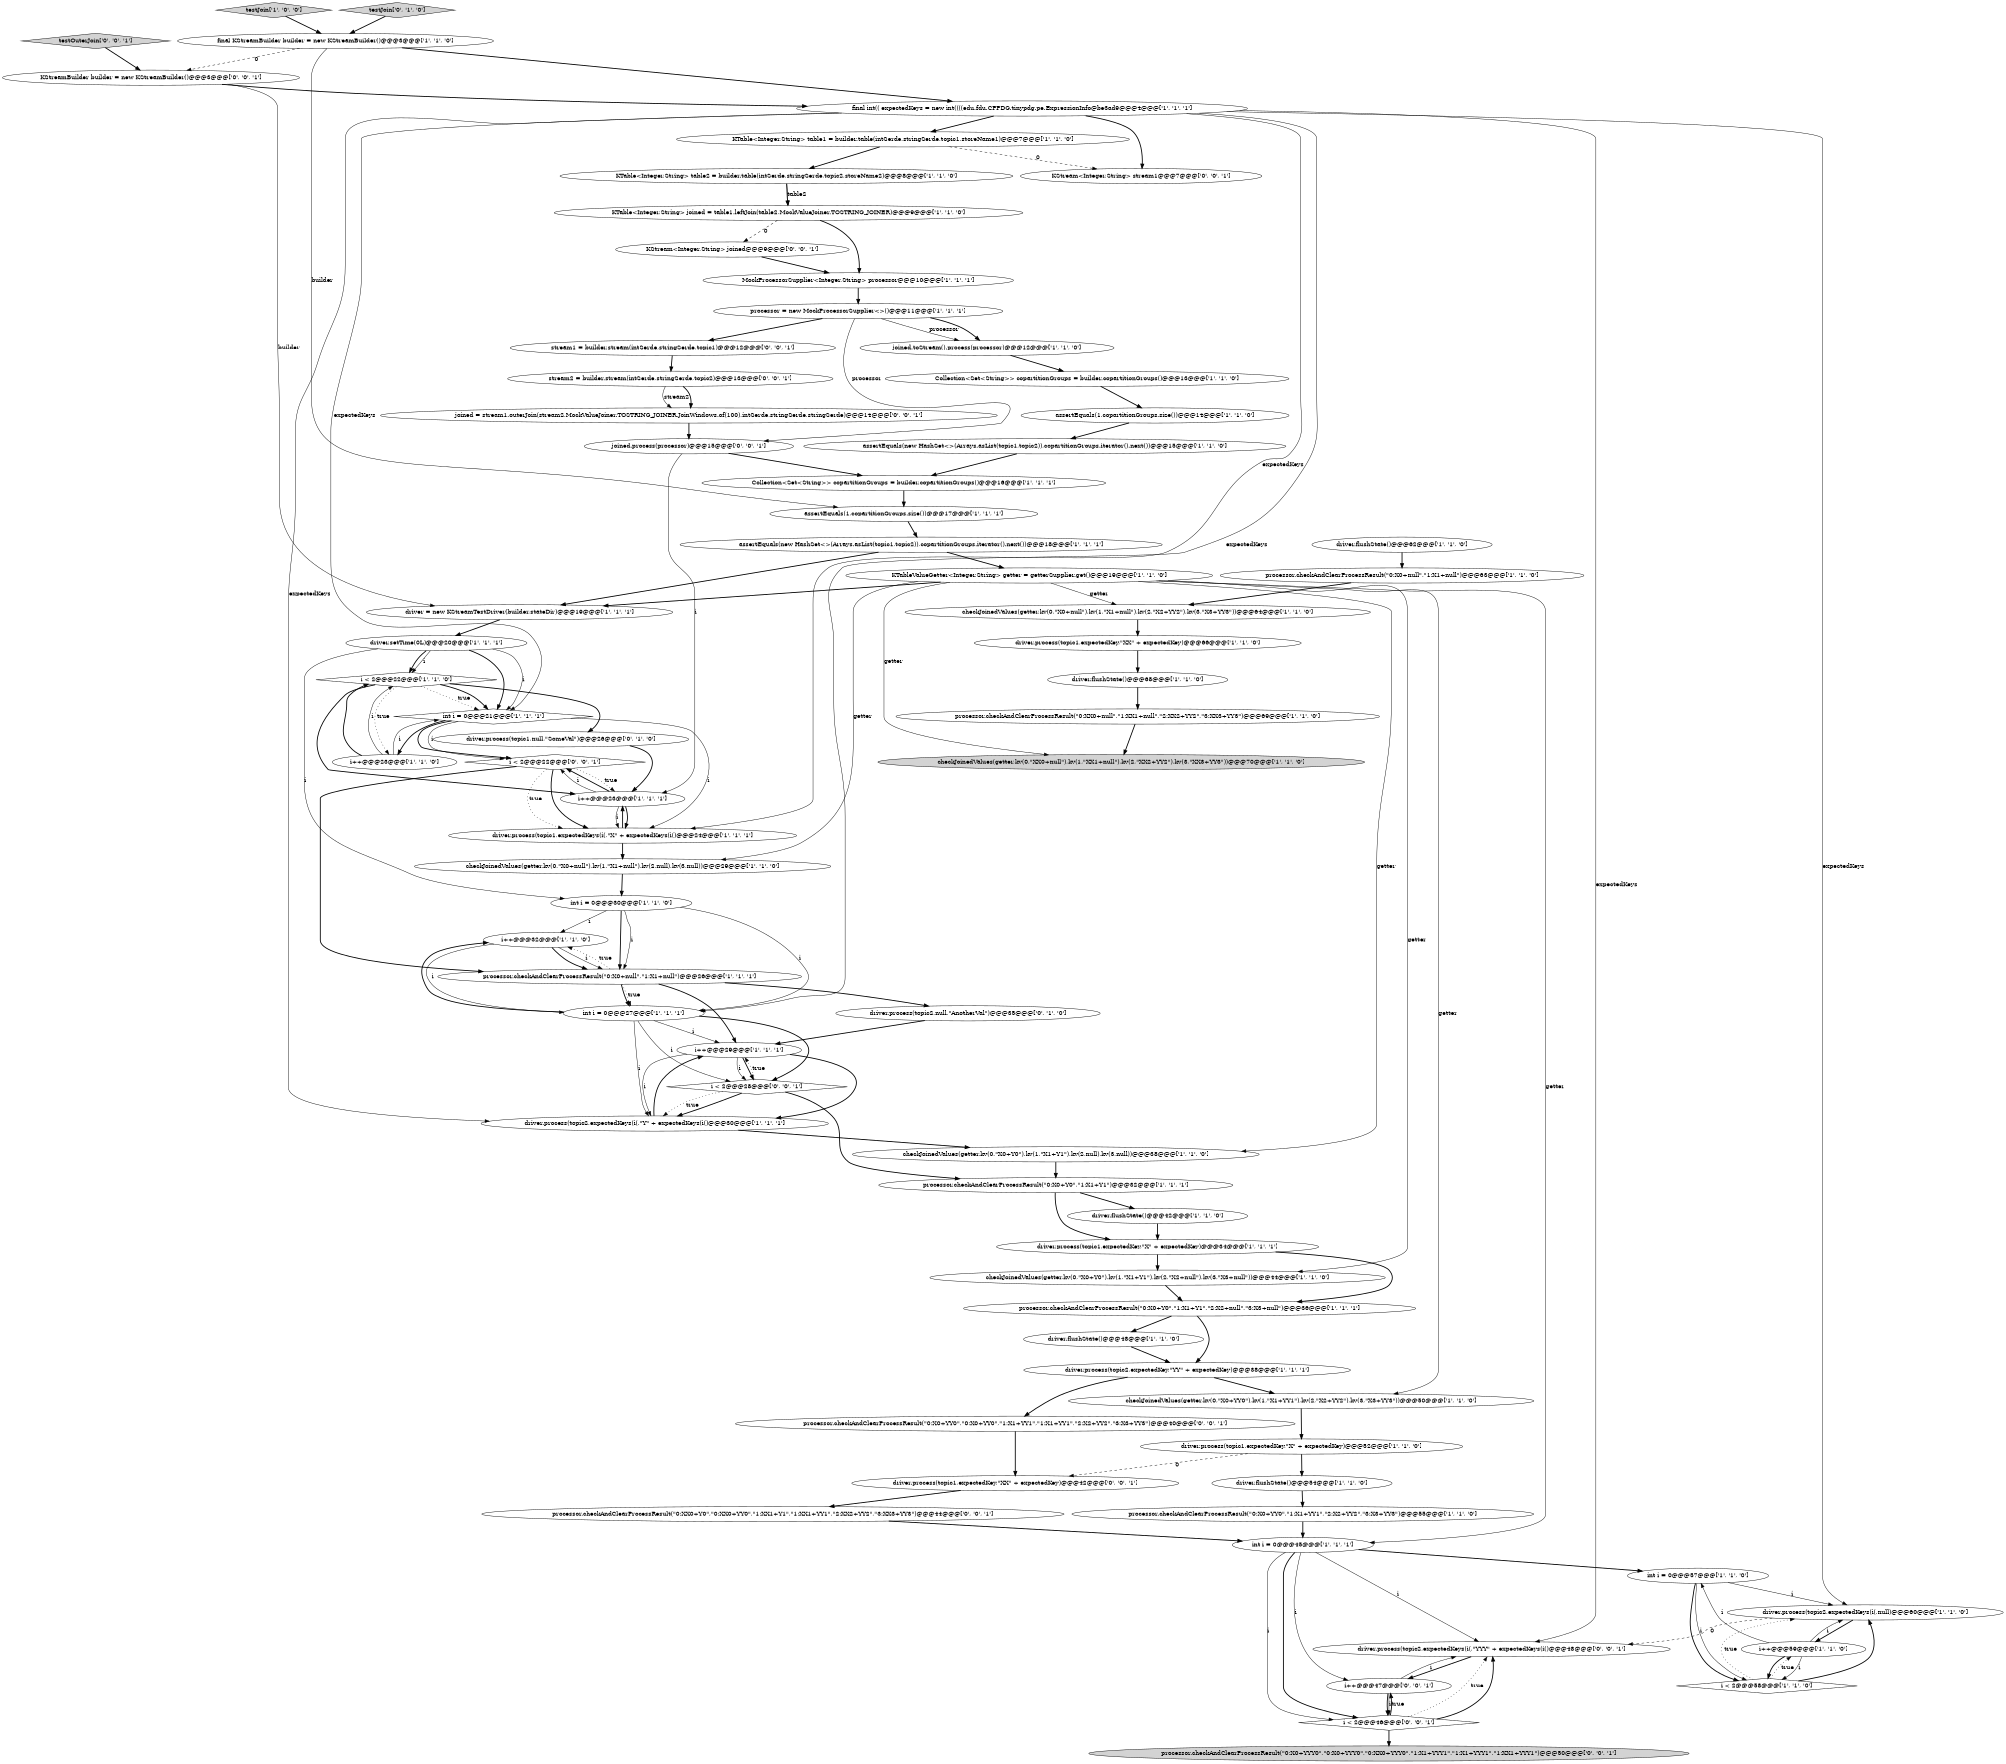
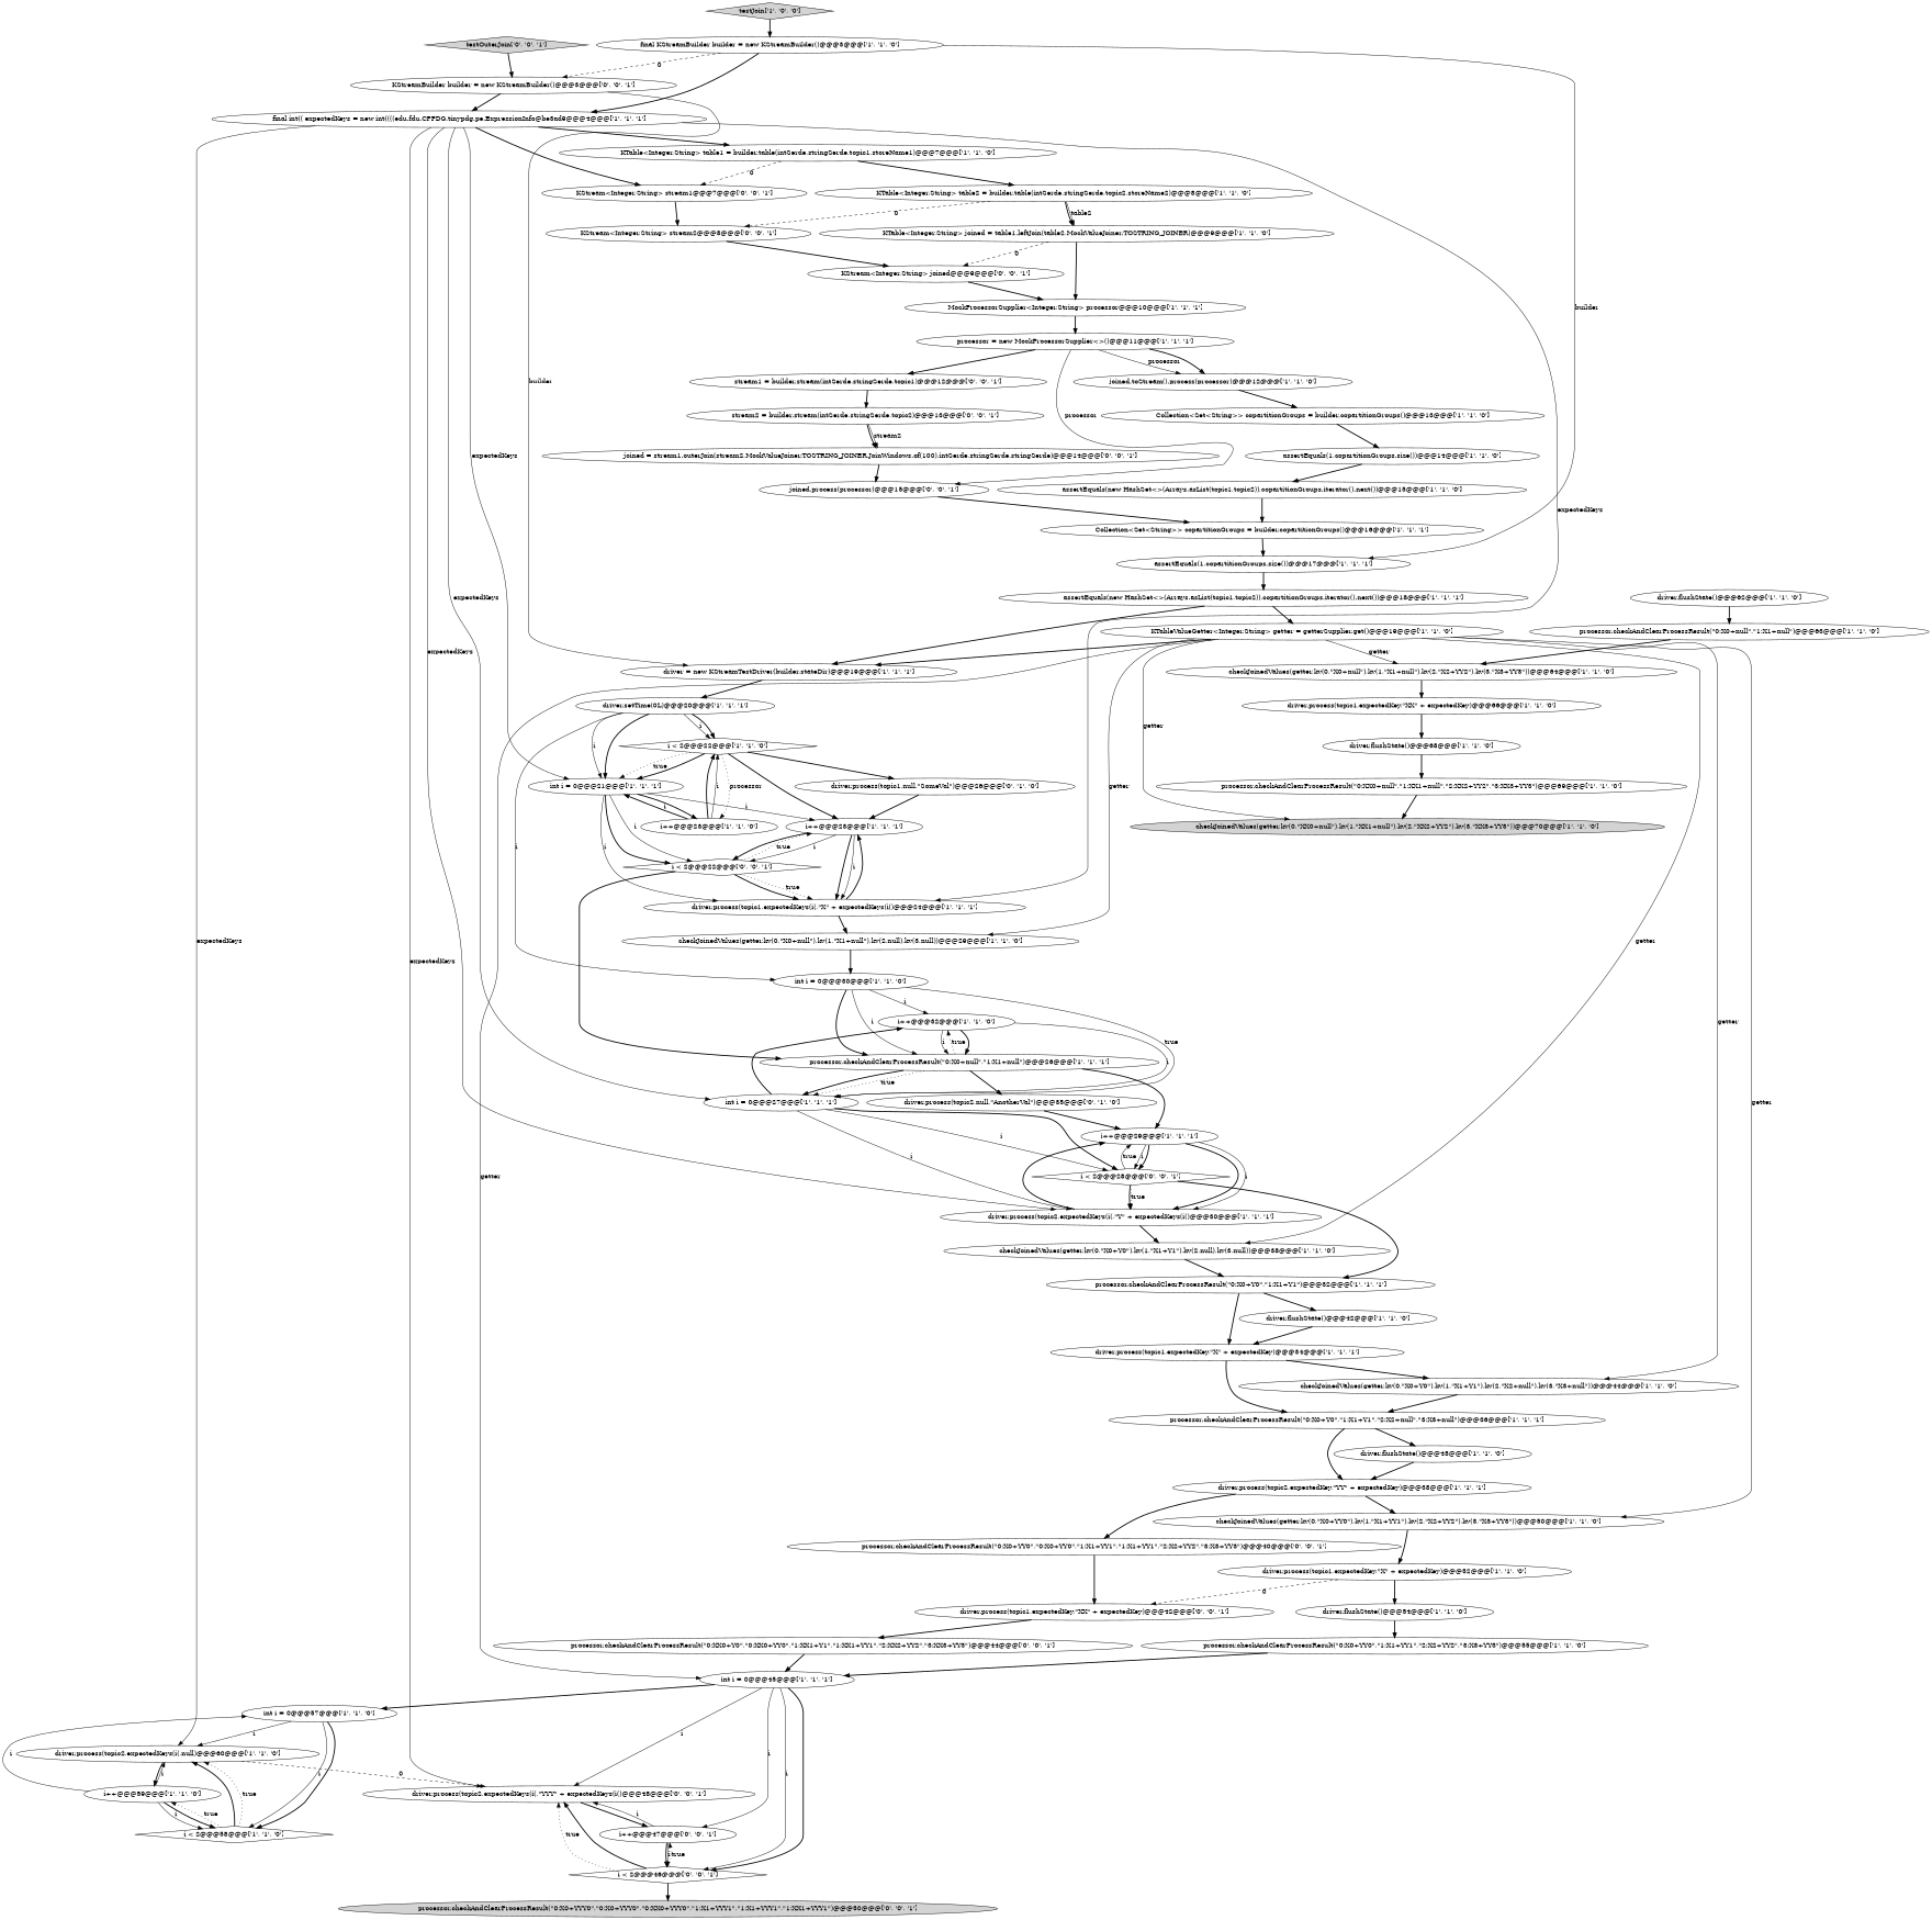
  digraph {
    node [fillcolor=white shape=ellipse style=filled]
    edge [style=bold]
    n1 [label="MockProcessorSupplier<Integer,String> processor@@@10@@@['1', '1', '1']"]
    n2 [label="processor = new MockProcessorSupplier<>()@@@11@@@['1', '1', '1']"]
    n3 [label="joined.process(processor)@@@15@@@['0', '0', '1']"]
    n4 [label="stream1 = builder.stream(intSerde,stringSerde,topic1)@@@12@@@['0', '0', '1']"]
    n5 [label="joined.toStream().process(processor)@@@12@@@['1', '1', '0']"]
    n6 [label="i++@@@32@@@['1', '1', '0']"]
    n7 [label="processor.checkAndClearProcessResult(\"0:X0+null\",\"1:X1+null\")@@@26@@@['1', '1', '1']"]
    n8 [label="int i = 0@@@27@@@['1', '1', '1']"]
    n9 [label="driver.process(topic2,null,\"AnotherVal\")@@@35@@@['0', '1', '0']"]
    n10 [label="i++@@@29@@@['1', '1', '1']"]
    n11 [label="driver.process(topic2,expectedKeys(i(,\"Y\" + expectedKeys(i()@@@30@@@['1', '1', '1']"]
    n12 [label="i < 2@@@28@@@['0', '0', '1']" shape=diamond]
    n13 [label="joined = stream1.outerJoin(stream2,MockValueJoiner.TOSTRING_JOINER,JoinWindows.of(100),intSerde,stringSerde,stringSerde)@@@14@@@['0', '0', '1']"]
    n14 [label="Collection<Set<String>> copartitionGroups = builder.copartitionGroups()@@@16@@@['1', '1', '1']"]
    n15 [label="checkJoinedValues(getter,kv(0,\"X0+Y0\"),kv(1,\"X1+Y1\"),kv(2,null),kv(3,null))@@@38@@@['1', '1', '0']"]
    n16 [label="processor.checkAndClearProcessResult(\"0:X0+Y0\",\"1:X1+Y1\")@@@32@@@['1', '1', '1']"]
    n17 [label="driver.flushState()@@@42@@@['1', '1', '0']"]
    n18 [label="driver.process(topic1,expectedKey,\"X\" + expectedKey)@@@34@@@['1', '1', '1']"]
    n19 [label="checkJoinedValues(getter,kv(0,\"X0+Y0\"),kv(1,\"X1+Y1\"),kv(2,\"X2+null\"),kv(3,\"X3+null\"))@@@44@@@['1', '1', '0']"]
    n20 [label="processor.checkAndClearProcessResult(\"0:X0+Y0\",\"1:X1+Y1\",\"2:X2+null\",\"3:X3+null\")@@@36@@@['1', '1', '1']"]
    n21 [label="KTableValueGetter<Integer,String> getter = getterSupplier.get()@@@19@@@['1', '1', '0']"]
    n22 [label="int i = 0@@@45@@@['1', '1', '1']"]
    n23 [label="checkJoinedValues(getter,kv(0,\"X0+YY0\"),kv(1,\"X1+YY1\"),kv(2,\"X2+YY2\"),kv(3,\"X3+YY3\"))@@@50@@@['1', '1', '0']"]
    n24 [fillcolor=lightgray label="checkJoinedValues(getter,kv(0,\"XX0+null\"),kv(1,\"XX1+null\"),kv(2,\"XX2+YY2\"),kv(3,\"XX3+YY3\"))@@@70@@@['1', '1', '0']"]
    n25 [label="driver = new KStreamTestDriver(builder,stateDir)@@@19@@@['1', '1', '1']"]
    n26 [label="checkJoinedValues(getter,kv(0,\"X0+null\"),kv(1,\"X1+null\"),kv(2,null),kv(3,null))@@@29@@@['1', '1', '0']"]
    n27 [label="checkJoinedValues(getter,kv(0,\"X0+null\"),kv(1,\"X1+null\"),kv(2,\"X2+YY2\"),kv(3,\"X3+YY3\"))@@@64@@@['1', '1', '0']"]
    n28 [label="driver.process(topic2,expectedKeys(i(,\"YYY\" + expectedKeys(i()@@@48@@@['0', '0', '1']"]
    n29 [label="int i = 0@@@57@@@['1', '1', '0']"]
    n30 [label="i < 2@@@46@@@['0', '0', '1']" shape=diamond]
    n31 [label="i++@@@47@@@['0', '0', '1']"]
    n32 [label="driver.process(topic1,expectedKey,\"X\" + expectedKey)@@@52@@@['1', '1', '0']"]
    n33 [label="driver.setTime(0L)@@@20@@@['1', '1', '1']"]
    n34 [label="int i = 0@@@30@@@['1', '1', '0']"]
    n35 [label="driver.process(topic1,expectedKey,\"XX\" + expectedKey)@@@66@@@['1', '1', '0']"]
    n36 [label="stream2 = builder.stream(intSerde,stringSerde,topic2)@@@13@@@['0', '0', '1']"]
    n37 [label="i < 2@@@22@@@['1', '1', '0']" shape=diamond]
-   n38 [label="int i = 0@@@21@@@['1', '1', '1']" shape=diamond]
+   n38 [label="int i = 0@@@21@@@['1', '1', '1']"]
    n39 [label="i++@@@23@@@['1', '1', '0']"]
    n40 [label="i++@@@23@@@['1', '1', '1']"]
    n41 [label="driver.process(topic1,null,\"SomeVal\")@@@26@@@['0', '1', '0']"]
    n42 [label="i < 2@@@22@@@['0', '0', '1']" shape=diamond]
    n43 [label="driver.process(topic1,expectedKeys(i(,\"X\" + expectedKeys(i()@@@24@@@['1', '1', '1']"]
    n44 [label="driver.process(topic2,expectedKeys(i(,null)@@@60@@@['1', '1', '0']"]
    n45 [label="i < 2@@@58@@@['1', '1', '0']" shape=diamond]
    n46 [fillcolor=lightgray label="processor.checkAndClearProcessResult(\"0:X0+YYY0\",\"0:X0+YYY0\",\"0:XX0+YYY0\",\"1:X1+YYY1\",\"1:X1+YYY1\",\"1:XX1+YYY1\")@@@50@@@['0', '0', '1']"]
    n47 [label="processor.checkAndClearProcessResult(\"0:XX0+null\",\"1:XX1+null\",\"2:XX2+YY2\",\"3:XX3+YY3\")@@@69@@@['1', '1', '0']"]
    n48 [label="driver.process(topic2,expectedKey,\"YY\" + expectedKey)@@@38@@@['1', '1', '1']"]
    n49 [label="processor.checkAndClearProcessResult(\"0:X0+YY0\",\"0:X0+YY0\",\"1:X1+YY1\",\"1:X1+YY1\",\"2:X2+YY2\",\"3:X3+YY3\")@@@40@@@['0', '0', '1']"]
    n50 [label="driver.process(topic1,expectedKey,\"XX\" + expectedKey)@@@42@@@['0', '0', '1']"]
    n51 [label="driver.flushState()@@@54@@@['1', '1', '0']"]
    n52 [label="i++@@@59@@@['1', '1', '0']"]
    n53 [label="assertEquals(1,copartitionGroups.size())@@@17@@@['1', '1', '1']"]
    n54 [label="assertEquals(new HashSet<>(Arrays.asList(topic1,topic2)),copartitionGroups.iterator().next())@@@18@@@['1', '1', '1']"]
    n55 [label="final int(( expectedKeys = new int((((edu.fdu.CPPDG.tinypdg.pe.ExpressionInfo@be3ad9@@@4@@@['1', '1', '1']"]
    n56 [label="KTable<Integer,String> table1 = builder.table(intSerde,stringSerde,topic1,storeName1)@@@7@@@['1', '1', '0']"]
    n57 [label="KStream<Integer,String> stream1@@@7@@@['0', '0', '1']"]
    n58 [label="KTable<Integer,String> table2 = builder.table(intSerde,stringSerde,topic2,storeName2)@@@8@@@['1', '1', '0']"]
+   n59 [label="KStream<Integer,String> stream2@@@8@@@['0', '0', '1']"]
    n60 [label="driver.flushState()@@@48@@@['1', '1', '0']"]
    n61 [fillcolor=lightgray label="testJoin['1', '0', '0']" shape=diamond]
    n62 [label="final KStreamBuilder builder = new KStreamBuilder()@@@3@@@['1', '1', '0']"]
    n63 [label="KStreamBuilder builder = new KStreamBuilder()@@@3@@@['0', '0', '1']"]
    n64 [label="Collection<Set<String>> copartitionGroups = builder.copartitionGroups()@@@13@@@['1', '1', '0']"]
    n65 [fillcolor=lightgray label="testOuterJoin['0', '0', '1']" shape=diamond]
    n66 [label="processor.checkAndClearProcessResult(\"0:X0+YY0\",\"1:X1+YY1\",\"2:X2+YY2\",\"3:X3+YY3\")@@@55@@@['1', '1', '0']"]
    n67 [label="driver.flushState()@@@68@@@['1', '1', '0']"]
    n68 [label="processor.checkAndClearProcessResult(\"0:XX0+Y0\",\"0:XX0+YY0\",\"1:XX1+Y1\",\"1:XX1+YY1\",\"2:XX2+YY2\",\"3:XX3+YY3\")@@@44@@@['0', '0', '1']"]
    n69 [label="assertEquals(1,copartitionGroups.size())@@@14@@@['1', '1', '0']"]
    n70 [label="assertEquals(new HashSet<>(Arrays.asList(topic1,topic2)),copartitionGroups.iterator().next())@@@15@@@['1', '1', '0']"]
    n71 [label="driver.flushState()@@@62@@@['1', '1', '0']"]
    n72 [label="processor.checkAndClearProcessResult(\"0:X0+null\",\"1:X1+null\")@@@63@@@['1', '1', '0']"]
    n73 [label="KStream<Integer,String> joined@@@9@@@['0', '0', '1']"]
-   n74 [fillcolor=lightgray label="testJoin['0', '1', '0']" shape=diamond]
    n75 [label="KTable<Integer,String> joined = table1.leftJoin(table2,MockValueJoiner.TOSTRING_JOINER)@@@9@@@['1', '1', '0']"]
    n1 -> n2
    n2 -> n3 [label=processor style=solid]
    n2 -> n4
    n2 -> n5 [label=processor style=solid]
    n2 -> n5
    n3 -> n14
    n4 -> n36
    n5 -> n64
    n6 -> n7
    n6 -> n7 [label=i style=solid]
    n6 -> n8 [label=i style=solid]
    n7 -> n6 [label=true style=dotted]
    n7 -> n8 [label=true style=dotted]
    n7 -> n8
    n7 -> n9
    n7 -> n10
    n8 -> n6
-   n8 -> n10 [label=i style=solid]
    n8 -> n11 [label=i style=solid]
    n8 -> n12
    n8 -> n12 [label=i style=solid]
    n9 -> n10
    n10 -> n11
    n10 -> n11 [label=i style=solid]
    n10 -> n12 [label=i style=solid]
    n10 -> n12
    n11 -> n10
    n11 -> n15
-   n12 -> n10 [label=true style=dotted]
+   n12 -> n10 [label=true style=solid]
    n12 -> n11
    n12 -> n11 [label=true style=dotted]
    n12 -> n16
    n13 -> n3
    n14 -> n53
    n15 -> n16
    n16 -> n17
    n16 -> n18
    n17 -> n18
    n18 -> n19
    n18 -> n20
    n19 -> n20
    n20 -> n48
    n20 -> n60
    n21 -> n15 [label=getter style=solid]
    n21 -> n19 [label=getter style=solid]
    n21 -> n22 [label=getter style=solid]
    n21 -> n23 [label=getter style=solid]
    n21 -> n24 [label=getter style=solid]
    n21 -> n25
    n21 -> n26 [label=getter style=solid]
    n21 -> n27 [label=getter style=solid]
    n22 -> n28 [label=i style=solid]
    n22 -> n29
    n22 -> n30 [label=i style=solid]
    n22 -> n30
    n22 -> n31 [label=i style=solid]
    n23 -> n32
    n25 -> n33
    n26 -> n34
    n27 -> n35
    n28 -> n31
    n29 -> n44 [label=i style=solid]
    n29 -> n45 [label=i style=solid]
    n29 -> n45
    n30 -> n28 [label=true style=dotted]
    n30 -> n28
-   n30 -> n31 [label=true]
+   n30 -> n31 [label=true style=dotted]
    n30 -> n46
    n31 -> n28 [label=i style=solid]
    n31 -> n30 [label=i style=solid]
    n31 -> n30
    n32 -> n50 [label=0 style=dashed]
    n32 -> n51
    n33 -> n34 [label=i style=solid]
    n33 -> n37 [label=i style=solid]
    n33 -> n37
    n33 -> n38 [label=i style=solid]
    n33 -> n38
    n34 -> n6 [label=i style=solid]
    n34 -> n7
    n34 -> n7 [label=i style=solid]
-   n34 -> n8 [label=i style=solid]
+   n34 -> n8 [label=true style=solid]
    n35 -> n67
    n36 -> n13 [label=stream2 style=solid]
    n36 -> n13
    n37 -> n38 [label=true style=dotted]
    n37 -> n38
-   n37 -> n39 [label=true style=dotted]
+   n37 -> n39 [label=processor style=dotted]
    n37 -> n40
    n37 -> n41
    n38 -> n39
-   n3 -> n40 [label=i style=solid]
+   n38 -> n40 [label=i style=solid]
    n38 -> n42
    n38 -> n42 [label=i style=solid]
    n38 -> n43 [label=i style=solid]
    n39 -> n37
    n39 -> n37 [label=i style=solid]
-   n39 -> n38 [label=i style=solid]
+   n39 -> n38 [label=i]
    n40 -> n42 [label=i style=solid]
    n40 -> n42
    n40 -> n43
    n40 -> n43 [label=i style=solid]
    n41 -> n40
    n42 -> n7
    n42 -> n40 [label=true style=dotted]
    n42 -> n43 [label=true style=dotted]
    n42 -> n43
    n43 -> n26
    n43 -> n40
    n44 -> n28 [label=0 style=dashed]
    n44 -> n52
    n45 -> n44
    n45 -> n44 [label=true style=dotted]
    n45 -> n52 [label=true style=dotted]
    n47 -> n24
    n48 -> n23
    n48 -> n49
    n49 -> n50
    n50 -> n68
    n51 -> n66
    n52 -> n29 [label=i style=solid]
    n52 -> n44 [label=i style=solid]
    n52 -> n45
    n52 -> n45 [label=i style=solid]
    n53 -> n54
    n54 -> n21
    n54 -> n25
    n55 -> n8 [label=expectedKeys style=solid]
    n55 -> n11 [label=expectedKeys style=solid]
    n55 -> n28 [label=expectedKeys style=solid]
    n55 -> n38 [label=expectedKeys style=solid]
    n55 -> n43 [label=expectedKeys style=solid]
    n55 -> n44 [label=expectedKeys style=solid]
    n55 -> n56
    n55 -> n57
    n56 -> n57 [label=0 style=dashed]
    n56 -> n58
+   n57 -> n59
+   n58 -> n59 [label=0 style=dashed]
    n58 -> n75
    n58 -> n75 [label=table2 style=solid]
+   n59 -> n73
    n60 -> n48
    n61 -> n62
    n62 -> n53 [label=builder style=solid]
    n62 -> n55
    n62 -> n63 [label=0 style=dashed]
    n63 -> n25 [label=builder style=solid]
    n63 -> n55
    n64 -> n69
    n65 -> n63
    n66 -> n22
    n67 -> n47
    n68 -> n22
    n69 -> n70
    n70 -> n14
    n71 -> n72
    n72 -> n27
    n73 -> n1
-   n74 -> n62
    n75 -> n1
    n75 -> n73 [label=0 style=dashed]
  }
